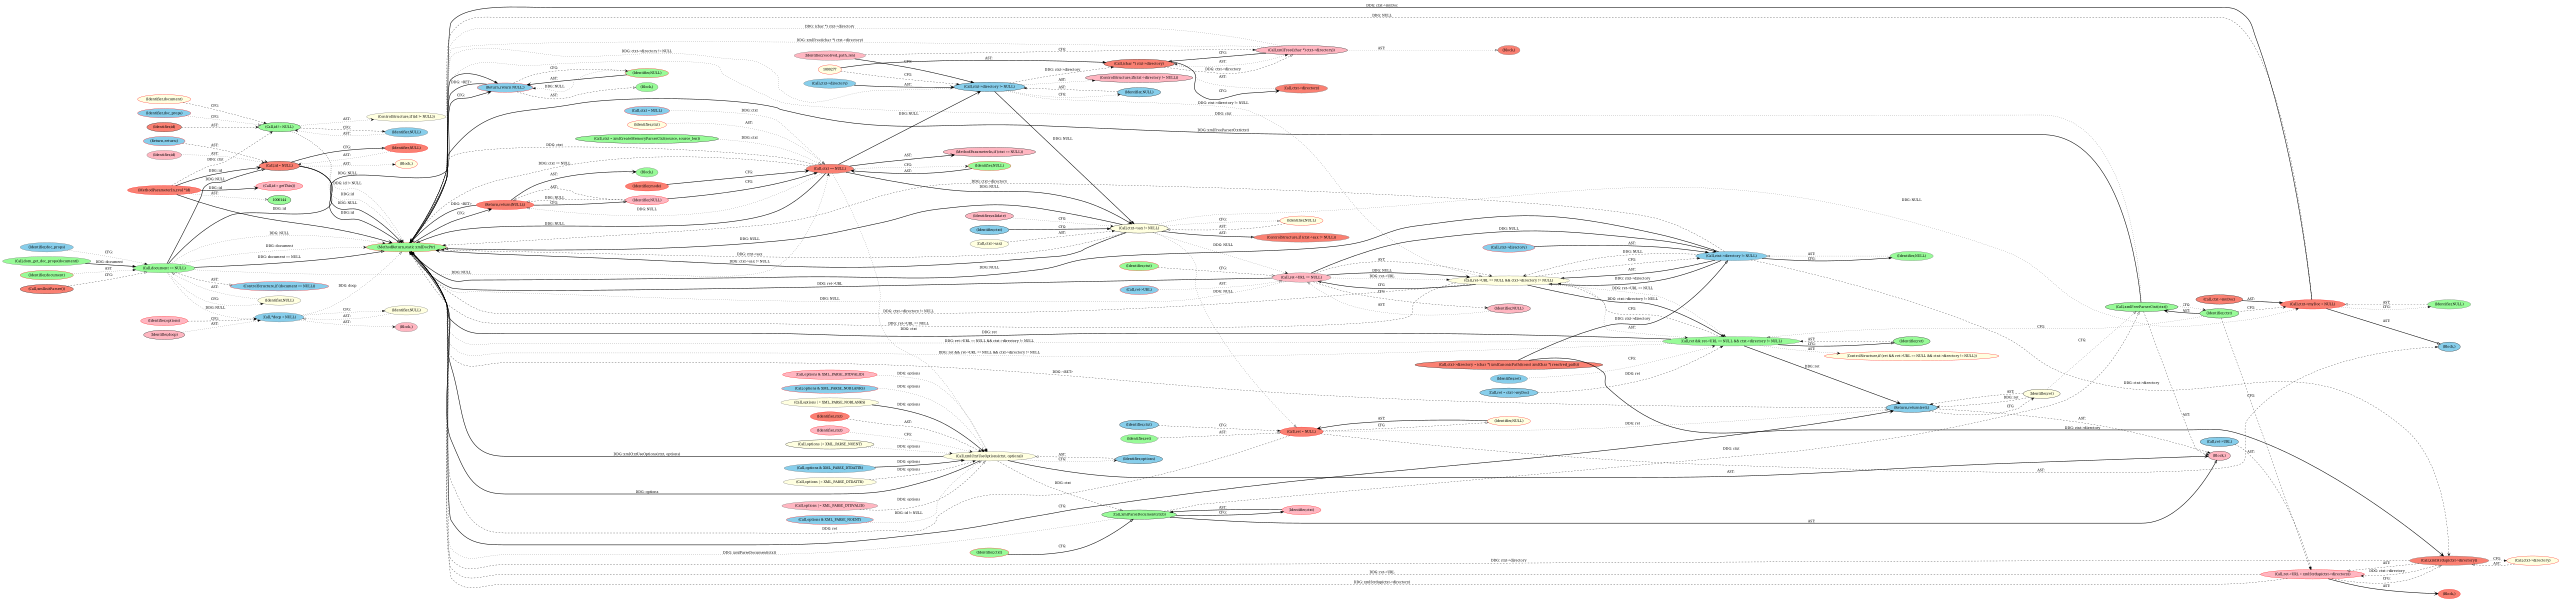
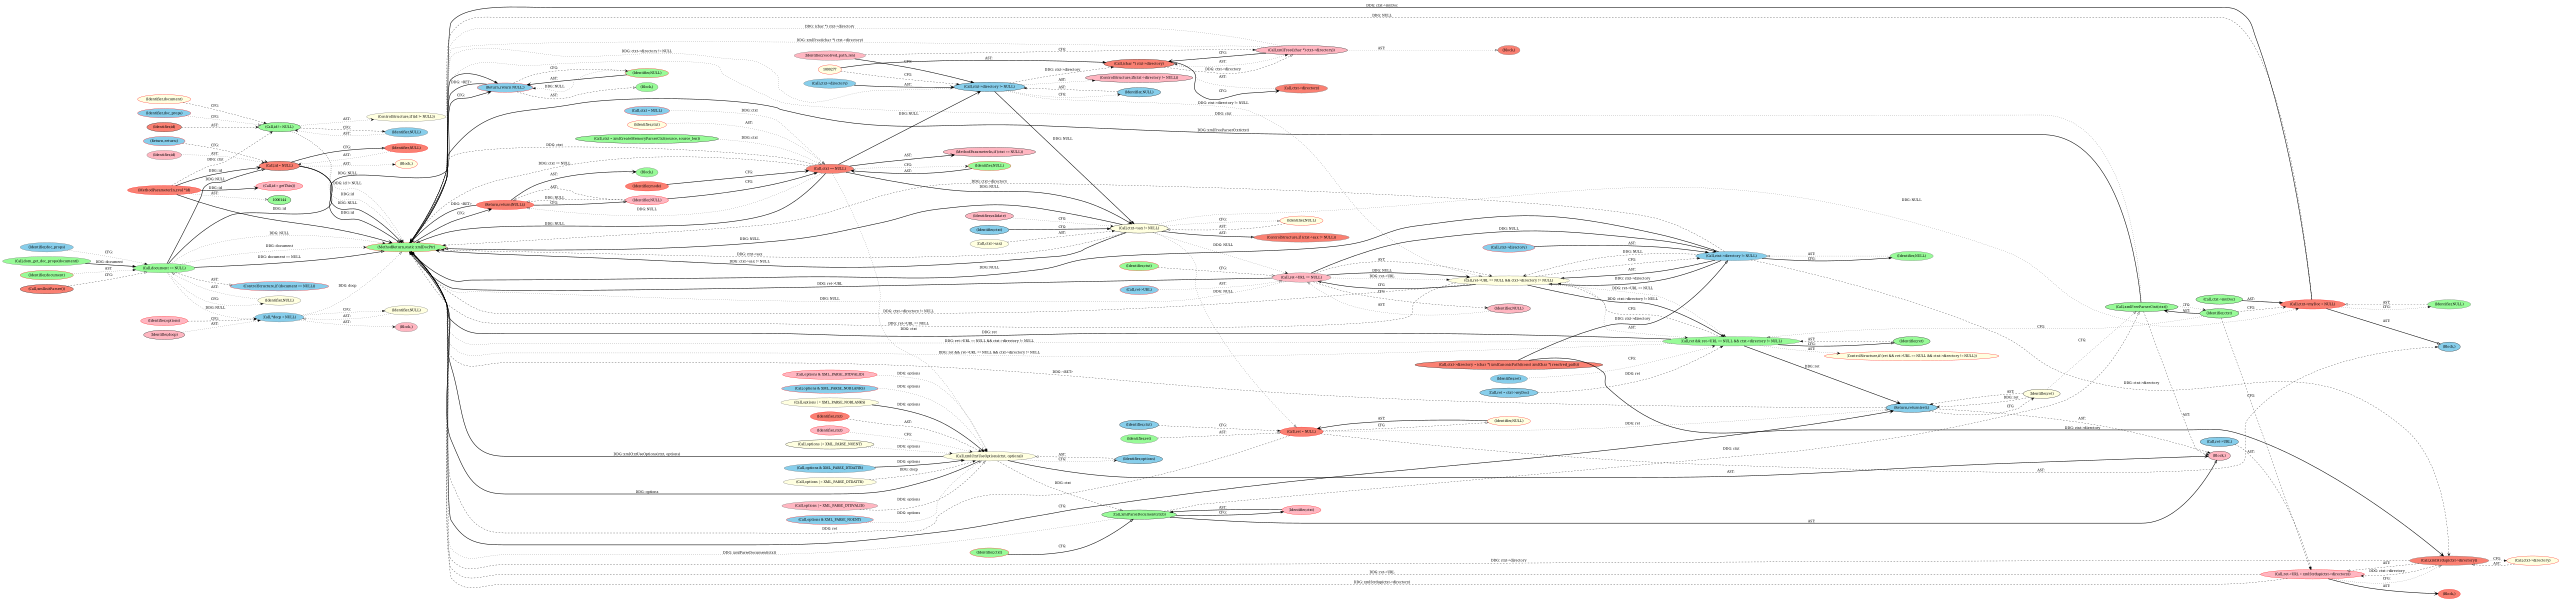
  digraph {
    fontname="Noto Serif"
    rankdir=LR
    node [color=red fillcolor=skyblue fontname="Noto Serif" style=filled]
    edge [arrowhead=vee fontname="Noto Serif" style=dotted]
    n1 [color=black fillcolor=palegreen label="(Call,id != NULL)"]
    n2 [color=gray40 fillcolor=lightyellow label="(ControlStructure,if (id != NULL))"]
    n3 [fillcolor=palegreen label="(MethodReturn,static xmlDocPtr)"]
    n4 [color=gray40 label="(Identifier,NULL)"]
    n5 [color=gray40 fillcolor=palegreen label="(Call,document == NULL)"]
    n6 [color=black fillcolor=salmon label="(Call,id = NULL)"]
    n7 [label="(Return,return NULL;)"]
    n8 [color=gray40 fillcolor=salmon label="(Call,ctxt == NULL)"]
    n9 [color=gray40 label="(Call,*docp = NULL)"]
    n10 [label="(ControlStructure,if (document == NULL))"]
    n11 [color=gray40 fillcolor=lightyellow label="(Identifier,NULL)"]
    n12 [fillcolor=salmon label="(Return,return(NULL);)"]
    n13 [color=black label="(Return,return(ret);)"]
    n14 [fillcolor=salmon label="(MethodParameterIn,zval *id)"]
    n15 [fillcolor=lightpink label="(Call,id = getThis())"]
    1000144 [color=black fillcolor=palegreen]
    n17 [fillcolor=salmon label="(Identifier,NULL)"]
    n18 [fillcolor=lightyellow label="(Block,)"]
    n19 [fillcolor=palegreen label="(Identifier,NULL)"]
    n20 [color=gray40 fillcolor=palegreen label="(Block,)"]
    n21 [color=black label="(Call,ctxt->directory != NULL)"]
    n22 [color=black fillcolor=lightyellow label="(Call,ctxt->sax != NULL)"]
    n23 [color=gray40 fillcolor=lightyellow label="(Call,xmlCtxtUseOptions(ctxt, options))"]
    n24 [fillcolor=palegreen label="(Identifier,NULL)"]
    n25 [color=black fillcolor=lightpink label="(MethodParameterIn,if (ctxt == NULL))"]
    n26 [color=gray40 fillcolor=lightyellow label="(Identifier,NULL)"]
    n27 [color=gray40 fillcolor=lightpink label="(Block,)"]
    n28 [fillcolor=lightpink label="(Identifier,NULL)"]
    n29 [color=gray40 fillcolor=palegreen label="(Block,)"]
    n30 [color=black fillcolor=salmon label="(Call,(char *) ctxt->directory)"]
    n31 [color=gray40 fillcolor=lightyellow label="(Call,ret->URL == NULL && ctxt->directory != NULL)"]
    n32 [color=black fillcolor=lightpink label="(ControlStructure,if(ctxt->directory != NULL))"]
    n33 [color=black label="(Identifier,NULL)"]
    n34 [color=gray40 fillcolor=lightpink label="(Call,ret->URL == NULL)"]
    n35 [fillcolor=salmon label="(Call,ret = NULL)"]
    n36 [fillcolor=salmon label="(Call,ctxt->myDoc = NULL)"]
    n37 [color=gray40 fillcolor=salmon label="(ControlStructure,if (ctxt->sax != NULL))"]
    n38 [fillcolor=lightyellow label="(Identifier,NULL)"]
    n39 [color=black fillcolor=lightpink label="(Block,)"]
    n40 [color=black fillcolor=palegreen label="(Call,xmlParseDocument(ctxt))"]
    n41 [color=black label="(Identifier,options)"]
    n42 [color=black fillcolor=lightpink label="(Call,xmlFree((char *) ctxt->directory))"]
    n43 [color=gray40 fillcolor=salmon label="(Call,ctxt->directory)"]
    n44 [color=gray40 label="(Call,ctxt->directory != NULL)"]
    n45 [color=gray40 fillcolor=palegreen label="(Call,ret && ret->URL == NULL && ctxt->directory != NULL)"]
    n46 [color=gray40 fillcolor=salmon label="(Block,)"]
    n47 [color=black fillcolor=lightpink label="(Identifier,NULL)"]
    n48 [fillcolor=lightyellow label="(Identifier,NULL)"]
    n49 [color=black label="(Block,)"]
    n50 [color=gray40 fillcolor=palegreen label="(Identifier,NULL)"]
    n51 [color=gray40 fillcolor=salmon label="(Call,xmlStrdup(ctxt->directory))"]
    n52 [color=gray40 fillcolor=palegreen label="(Identifier,NULL)"]
    n53 [fillcolor=lightyellow label="(ControlStructure,if (ret && ret->URL == NULL && ctxt->directory != NULL))"]
    n54 [color=black fillcolor=palegreen label="(Identifier,ret)"]
    n55 [color=black fillcolor=lightyellow label="(Identifier,ret)"]
    n56 [color=black fillcolor=palegreen label="(Call,xmlFreeParserCtxt(ctxt))"]
    n57 [fillcolor=lightpink label="(Call,ret->URL = xmlStrdup(ctxt->directory))"]
    n58 [fillcolor=lightyellow label="(Call,ctxt->directory)"]
    n59 [fillcolor=salmon label="(Block,)"]
    n60 [fillcolor=lightpink label="(Identifier,ctxt)"]
    n61 [color=black fillcolor=palegreen label="(Identifier,ctxt)"]
    n62 [color=black fillcolor=salmon label="(Call,ctxt->directory = (char *) xmlCanonicPath((const xmlChar *) resolved_path))"]
    n63 [color=gray40 label="(Identifier,doc_props)"]
    n64 [label="(Call,ctxt = NULL)"]
    n65 [color=gray40 fillcolor=lightpink label="(Call,options |= XML_PARSE_DTDVALID)"]
    n66 [color=black fillcolor=lightpink label="(Identifier,docp)"]
    n67 [fillcolor=lightpink label="(Identifier,options)"]
    n68 [label="(Return,return;)"]
    n69 [label="(Call,options & XML_PARSE_NOENT)"]
    n70 [fillcolor=lightpink label="(Call,options & XML_PARSE_DTDVALID)"]
    n71 [fillcolor=lightyellow label="(Identifier,ctxt)"]
    n72 [fillcolor=palegreen label="(Identifier,ctxt)"]
    n73 [label="(Call,ret->URL)"]
-   n74 [color=black fillcolor=salmon label="(Call,ctxt->myDoc)"]
+   n74 [color=black fillcolor=palegreen label="(Call,ctxt->myDoc)"]
    n75 [label="(Call,options & XML_PARSE_NOBLANKS)"]
    n76 [color=gray40 label="(Identifier,ret)"]
    n77 [fillcolor=lightyellow label="(Identifier,document)"]
    n78 [color=gray40 label="(Call,ctxt->directory)"]
    n79 [fillcolor=palegreen label="(Identifier,ctxt)"]
    n80 [color=gray40 fillcolor=palegreen label="(Identifier,ret)"]
    n81 [color=gray40 fillcolor=lightyellow label="(Call,options |= XML_PARSE_NOBLANKS)"]
    n82 [color=black label="(Call,ret->URL)"]
    n83 [fillcolor=salmon label="(Identifier,ctxt)"]
    n84 [label="(Identifier,doc_props)"]
    n85 [color=gray40 fillcolor=palegreen label="(Call,dom_get_doc_props(document))"]
    n86 [color=black label="(Identifier,ctxt)"]
    n87 [fillcolor=lightpink label="(Identifier,ctxt)"]
    n88 [fillcolor=palegreen label="(Identifier,document)"]
    n89 [color=gray40 fillcolor=lightpink label="(Identifier,resolved_path_len)"]
    n90 [color=black fillcolor=palegreen label="(Call,ctxt = xmlCreateMemoryParserCtxt(source, source_len))"]
    n91 [color=black label="(Call,ret = ctxt->myDoc)"]
    n92 [color=black fillcolor=lightpink label="(Identifier,validate)"]
    n93 [color=black fillcolor=lightyellow label="(Call,options |= XML_PARSE_NOENT)"]
    n94 [fillcolor=salmon label="(Identifier,mode)"]
    n95 [color=gray40 label="(Call,options & XML_PARSE_DTDATTR)"]
    n96 [color=gray40 fillcolor=lightyellow label="(Call,options |= XML_PARSE_DTDATTR)"]
    n97 [color=black label="(Identifier,ctxt)"]
    n98 [color=gray40 fillcolor=lightpink label="(Identifier,id)"]
    n99 [color=black fillcolor=salmon label="(Identifier,id)"]
    n100 [color=black fillcolor=salmon label="(Call,xmlInitParser())"]
    n101 [color=gray40 fillcolor=lightyellow label="(Call,ctxt->sax)"]
    n102 [label="(Call,ctxt->directory)"]
    1000277 [fillcolor=lightyellow]
    n1 -> n2 [label="AST: "]
    n1 -> n3 [arrowhead=onormal label="DDG: id != NULL"]
    n1 -> n3 [arrowhead=normal label="DDG: id"]
    n1 -> n4 [arrowhead=normal label="CFG: " style=dashed]
    n3 -> n7 [label="CFG: " style=bold]
    n3 -> n12 [label="CFG: " style=bold]
    n3 -> n13 [label="CFG: " style=bold]
    n4 -> n1 [label="AST: "]
    n5 -> n3 [label="DDG: NULL"]
    n5 -> n3 [arrowhead=onormal label="DDG: document == NULL" style=bold]
    n5 -> n3 [label="DDG: document"]
    n5 -> n6 [arrowhead=onormal label="DDG: NULL" style=bold]
    n5 -> n7 [arrowhead=normal label="DDG: NULL" style=bold]
-   n5 -> n8 [label="DDG: NULL"]
    n5 -> n9 [label="DDG: NULL"]
    n5 -> n10 [arrowhead=onormal label="AST: " style=dashed]
    n5 -> n11 [arrowhead=normal label="CFG: "]
    n6 -> n3 [arrowhead=onormal label="DDG: id" style=bold]
    n6 -> n3 [label="DDG: NULL" style=bold]
    n6 -> n17 [arrowhead=onormal label="CFG: " style=bold]
    n6 -> n18 [arrowhead=normal label="AST: "]
    n7 -> n3 [label="DDG: <RET>" style=bold]
    n7 -> n19 [label="CFG: " style=dashed]
    n7 -> n20 [arrowhead=onormal label="AST: " style=dashed]
    n8 -> n3 [arrowhead=onormal label="DDG: NULL" style=bold]
    n8 -> n3 [arrowhead=onormal label="DDG: ctxt" style=dashed]
    n8 -> n3 [arrowhead=onormal label="DDG: ctxt == NULL" style=dashed]
    n8 -> n12 [arrowhead=onormal label="DDG: NULL"]
    n8 -> n21 [label="DDG: NULL" style=bold]
    n8 -> n22 [label="DDG: NULL" style=bold]
    n8 -> n23 [label="DDG: ctxt"]
    n8 -> n24 [label="CFG: "]
    n8 -> n25 [label="AST: " style=bold]
    n9 -> n3 [arrowhead=onormal label="DDG: docp"]
    n9 -> n26 [arrowhead=normal label="CFG: "]
    n9 -> n27 [label="AST: "]
    n11 -> n5 [arrowhead=onormal label="AST: "]
    n12 -> n3 [label="DDG: <RET>" style=bold]
    n12 -> n28 [arrowhead=onormal label="CFG: " style=bold]
    n12 -> n29 [label="AST: " style=bold]
    n13 -> n3 [arrowhead=onormal label="DDG: <RET>" style=dashed]
    n13 -> n39 [arrowhead=normal label="AST: " style=dashed]
    n13 -> n55 [label="CFG: " style=dashed]
    n14 -> n1 [label="DDG: ctxt" style=dashed]
    n14 -> n3 [label="DDG: id" style=bold]
    n14 -> n6 [label="DDG: id" style=bold]
    n14 -> n15 [label="DDG: id" style=bold]
    n14 -> 1000144 [arrowhead=onormal label="AST: "]
    n17 -> n6 [label="AST: "]
    n19 -> n7 [label="AST: " style=bold]
    n19 -> n7 [arrowhead=normal label="DDG: NULL"]
    n21 -> n3 [arrowhead=onormal label="DDG: ctxt->directory != NULL"]
    n21 -> n22 [arrowhead=normal label="DDG: NULL" style=bold]
    n21 -> n30 [arrowhead=normal label="DDG: ctxt->directory" style=dashed]
    n21 -> n31 [arrowhead=onormal label="DDG: ctxt->directory != NULL"]
    n21 -> n32 [arrowhead=normal label="AST: "]
    n21 -> n33 [label="CFG: "]
    n22 -> n3 [arrowhead=onormal label="DDG: NULL" style=bold]
    n22 -> n3 [arrowhead=normal label="DDG: ctxt->sax" style=dashed]
    n22 -> n3 [label="DDG: ctxt->sax != NULL" style=bold]
    n22 -> n34 [label="DDG: NULL"]
    n22 -> n35 [arrowhead=onormal label="DDG: NULL"]
    n22 -> n36 [label="DDG: NULL"]
    n22 -> n37 [arrowhead=onormal label="AST: " style=bold]
    n22 -> n38 [arrowhead=onormal label="CFG: "]
    n23 -> n3 [arrowhead=onormal label="DDG: xmlCtxtUseOptions(ctxt, options)" style=bold]
    n23 -> n3 [arrowhead=normal label="DDG: options" style=bold]
    n23 -> n39 [label="AST: " style=bold]
    n23 -> n40 [arrowhead=onormal label="DDG: ctxt" style=dashed]
    n23 -> n41 [label="CFG: "]
    n24 -> n8 [label="AST: " style=bold]
    n26 -> n9 [arrowhead=onormal label="AST: "]
    n28 -> n8 [arrowhead=normal label="CFG: " style=bold]
    n28 -> n12 [arrowhead=onormal label="AST: " style=dashed]
    n28 -> n12 [arrowhead=onormal label="DDG: NULL" style=dashed]
    n30 -> n42 [arrowhead=normal label="AST: "]
    n30 -> n42 [arrowhead=onormal label="DDG: ctxt->directory" style=dashed]
    n30 -> n43 [label="CFG: " style=bold]
    n31 -> n3 [arrowhead=onormal label="DDG: ctxt->directory != NULL" style=dashed]
    n31 -> n3 [label="DDG: ret->URL == NULL" style=dashed]
    n31 -> n34 [arrowhead=onormal label="CFG: " style=bold]
    n31 -> n44 [arrowhead=normal label="CFG: " style=dashed]
    n31 -> n45 [label="AST: "]
    n31 -> n45 [arrowhead=normal label="DDG: ret->URL == NULL"]
    n31 -> n45 [arrowhead=normal label="DDG: ctxt->directory != NULL" style=bold]
    n33 -> n21 [arrowhead=normal label="AST: " style=dashed]
    n34 -> n3 [arrowhead=onormal label="DDG: ret->URL" style=bold]
    n34 -> n3 [arrowhead=normal label="DDG: NULL"]
    n34 -> n31 [label="AST: " style=dashed]
    n34 -> n31 [arrowhead=normal label="DDG: ret->URL"]
    n34 -> n31 [label="DDG: NULL" style=bold]
    n34 -> n44 [label="DDG: NULL" style=bold]
    n34 -> n47 [label="CFG: " style=dashed]
    n35 -> n3 [arrowhead=onormal label="DDG: ret" style=dashed]
    n35 -> n13 [arrowhead=onormal label="DDG: ret"]
    n35 -> n48 [arrowhead=onormal label="CFG: " style=dashed]
    n35 -> n49 [arrowhead=normal label="AST: " style=dashed]
    n36 -> n3 [arrowhead=normal label="DDG: NULL" style=dashed]
    n36 -> n3 [label="DDG: ctxt->myDoc" style=bold]
    n36 -> n49 [arrowhead=onormal label="AST: " style=bold]
    n36 -> n50 [arrowhead=normal label="CFG: "]
    n38 -> n22 [arrowhead=onormal label="AST: " style=dashed]
    n40 -> n3 [label="DDG: xmlParseDocument(ctxt)"]
    n40 -> n39 [arrowhead=onormal label="AST: " style=bold]
    n40 -> n56 [arrowhead=onormal label="DDG: ctxt" style=dashed]
    n40 -> n60 [arrowhead=normal label="CFG: " style=bold]
    n41 -> n23 [arrowhead=onormal label="AST: " style=dashed]
    n42 -> n3 [label="DDG: xmlFree((char *) ctxt->directory)"]
    n42 -> n3 [arrowhead=onormal label="DDG: (char *) ctxt->directory"]
-   n42 -> n30 [arrowhead=onormal label="CFG: " style=bold]
+   n42 -> n30 [label="CFG: " style=bold]
    n42 -> n46 [arrowhead=onormal label="AST: "]
    n43 -> n30 [arrowhead=normal label="AST: "]
    n44 -> n3 [arrowhead=normal label="DDG: ctxt->directory" style=dashed]
    n44 -> n3 [arrowhead=onormal label="DDG: NULL" style=bold]
    n44 -> n31 [arrowhead=onormal label="AST: " style=bold]
    n44 -> n31 [arrowhead=onormal label="DDG: ctxt->directory" style=bold]
    n44 -> n31 [label="DDG: NULL" style=dashed]
    n44 -> n51 [label="DDG: ctxt->directory" style=dashed]
    n44 -> n52 [arrowhead=normal label="CFG: " style=bold]
    n45 -> n3 [label="DDG: ret" style=bold]
    n45 -> n3 [arrowhead=onormal label="DDG: ret->URL == NULL && ctxt->directory != NULL"]
    n45 -> n3 [arrowhead=onormal label="DDG: ret && ret->URL == NULL && ctxt->directory != NULL"]
    n45 -> n13 [label="DDG: ret" style=bold]
    n45 -> n31 [arrowhead=normal label="CFG: " style=dashed]
    n45 -> n53 [label="AST: "]
    n45 -> n54 [arrowhead=onormal label="CFG: " style=bold]
    n47 -> n34 [arrowhead=onormal label="AST: "]
    n48 -> n35 [label="AST: " style=bold]
    n50 -> n36 [arrowhead=onormal label="AST: " style=dashed]
    n51 -> n3 [arrowhead=onormal label="DDG: ctxt->directory" style=dashed]
    n51 -> n57 [arrowhead=onormal label="AST: " style=dashed]
    n51 -> n57 [label="DDG: ctxt->directory" style=dashed]
    n51 -> n58 [arrowhead=normal label="CFG: "]
    n52 -> n44 [arrowhead=onormal label="AST: "]
    n54 -> n45 [arrowhead=normal label="AST: " style=dashed]
    n55 -> n13 [arrowhead=normal label="AST: " style=dashed]
    n55 -> n13 [label="DDG: ret" style=dashed]
    n55 -> n56 [arrowhead=onormal label="CFG: "]
    n56 -> n3 [arrowhead=normal label="DDG: xmlFreeParserCtxt(ctxt)" style=bold]
    n56 -> n3 [label="DDG: ctxt"]
    n56 -> n39 [label="AST: " style=dashed]
    n56 -> n61 [label="CFG: "]
    n57 -> n3 [label="DDG: xmlStrdup(ctxt->directory)" style=dashed]
    n57 -> n3 [arrowhead=onormal label="DDG: ret->URL" style=dashed]
-   n57 -> n51 [arrowhead=onormal label="CFG: " style=dashed]
+   n57 -> n51 [arrowhead=onormal label="CFG: "]
    n57 -> n59 [label="AST: " style=bold]
    n58 -> n51 [arrowhead=onormal label="AST: " style=dashed]
    n60 -> n40 [arrowhead=normal label="AST: " style=bold]
    n61 -> n36 [label="CFG: " style=dashed]
    n61 -> n45 [arrowhead=onormal label="CFG: "]
    n61 -> n56 [label="AST: " style=bold]
    n61 -> n57 [arrowhead=normal label="CFG: " style=dashed]
    n62 -> n44 [arrowhead=onormal label="DDG: ctxt->directory" style=bold]
    n62 -> n51 [label="DDG: ctxt->directory" style=bold]
    n63 -> n5 [arrowhead=normal label="CFG: "]
    n64 -> n8 [arrowhead=onormal label="DDG: ctxt"]
    n65 -> n23 [arrowhead=onormal label="DDG: options" style=dashed]
    n66 -> n9 [arrowhead=normal label="AST: "]
    n67 -> n9 [label="CFG: " style=dashed]
-   n68 -> n6 [label="AST: " style=dashed]
-   n69 -> n23 [arrowhead=onormal label="DDG: id != NULL"]
+   n68 -> n6 [label="CFG: " style=dashed]
+   n69 -> n23 [arrowhead=onormal label="DDG: options"]
    n70 -> n23 [arrowhead=normal label="DDG: options"]
    n71 -> n8 [arrowhead=onormal label="AST: "]
    n72 -> n40 [arrowhead=onormal label="CFG: " style=bold]
    n73 -> n34 [arrowhead=onormal label="AST: "]
    n74 -> n36 [arrowhead=normal label="AST: " style=bold]
    n75 -> n23 [label="DDG: options"]
    n76 -> n45 [label="CFG: "]
    n77 -> n1 [arrowhead=normal label="CFG: " style=dashed]
    n78 -> n21 [label="AST: " style=bold]
    n79 -> n34 [arrowhead=onormal label="CFG: " style=dashed]
    n80 -> n35 [arrowhead=onormal label="AST: " style=dashed]
    n81 -> n23 [label="DDG: options" style=bold]
    n82 -> n57 [arrowhead=normal label="AST: " style=dashed]
    n83 -> n23 [label="AST: " style=dashed]
    n84 -> n1 [arrowhead=onormal label="CFG: "]
    n85 -> n5 [arrowhead=normal label="DDG: document" style=bold]
    n86 -> n35 [arrowhead=normal label="CFG: " style=dashed]
    n87 -> n23 [label="CFG: "]
    n88 -> n5 [arrowhead=normal label="AST: "]
    n89 -> n21 [arrowhead=normal label="CFG: " style=bold]
    n89 -> n42 [arrowhead=normal label="CFG: " style=dashed]
    n90 -> n8 [arrowhead=onormal label="DDG: ctxt"]
    n91 -> n45 [arrowhead=normal label="DDG: ret" style=dashed]
    n92 -> n22 [label="CFG: "]
    n93 -> n23 [label="DDG: options"]
    n94 -> n8 [label="CFG: " style=bold]
    n95 -> n23 [arrowhead=normal label="DDG: options" style=bold]
-   n96 -> n23 [arrowhead=normal label="DDG: options" style=dashed]
+   n96 -> n23 [arrowhead=normal label="DDG: docp" style=dashed]
    n97 -> n22 [arrowhead=normal label="CFG: " style=bold]
    n98 -> n6 [label="AST: "]
    n99 -> n1 [label="AST: " style=dashed]
    n100 -> n5 [arrowhead=onormal label="CFG: " style=dashed]
    n101 -> n22 [arrowhead=normal label="AST: " style=dashed]
    n102 -> n44 [arrowhead=normal label="AST: " style=bold]
    1000277 -> n21 [arrowhead=normal label="CFG: " style=dashed]
    1000277 -> n30 [arrowhead=normal label="AST: " style=bold]
  }
